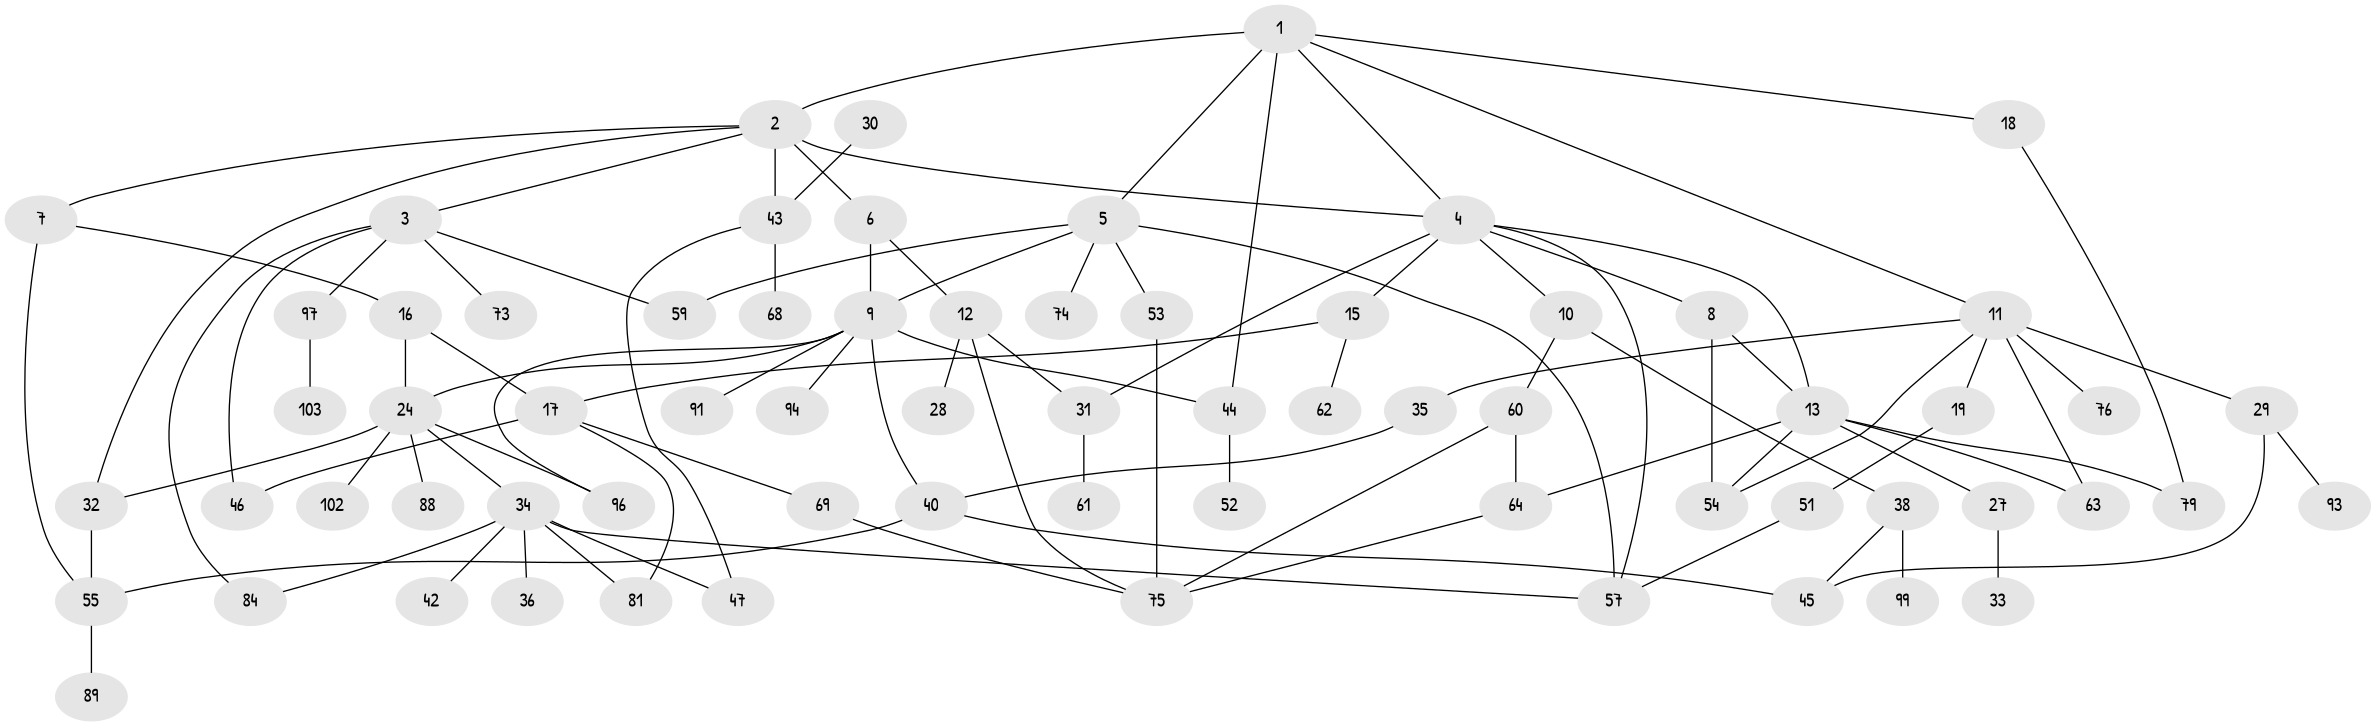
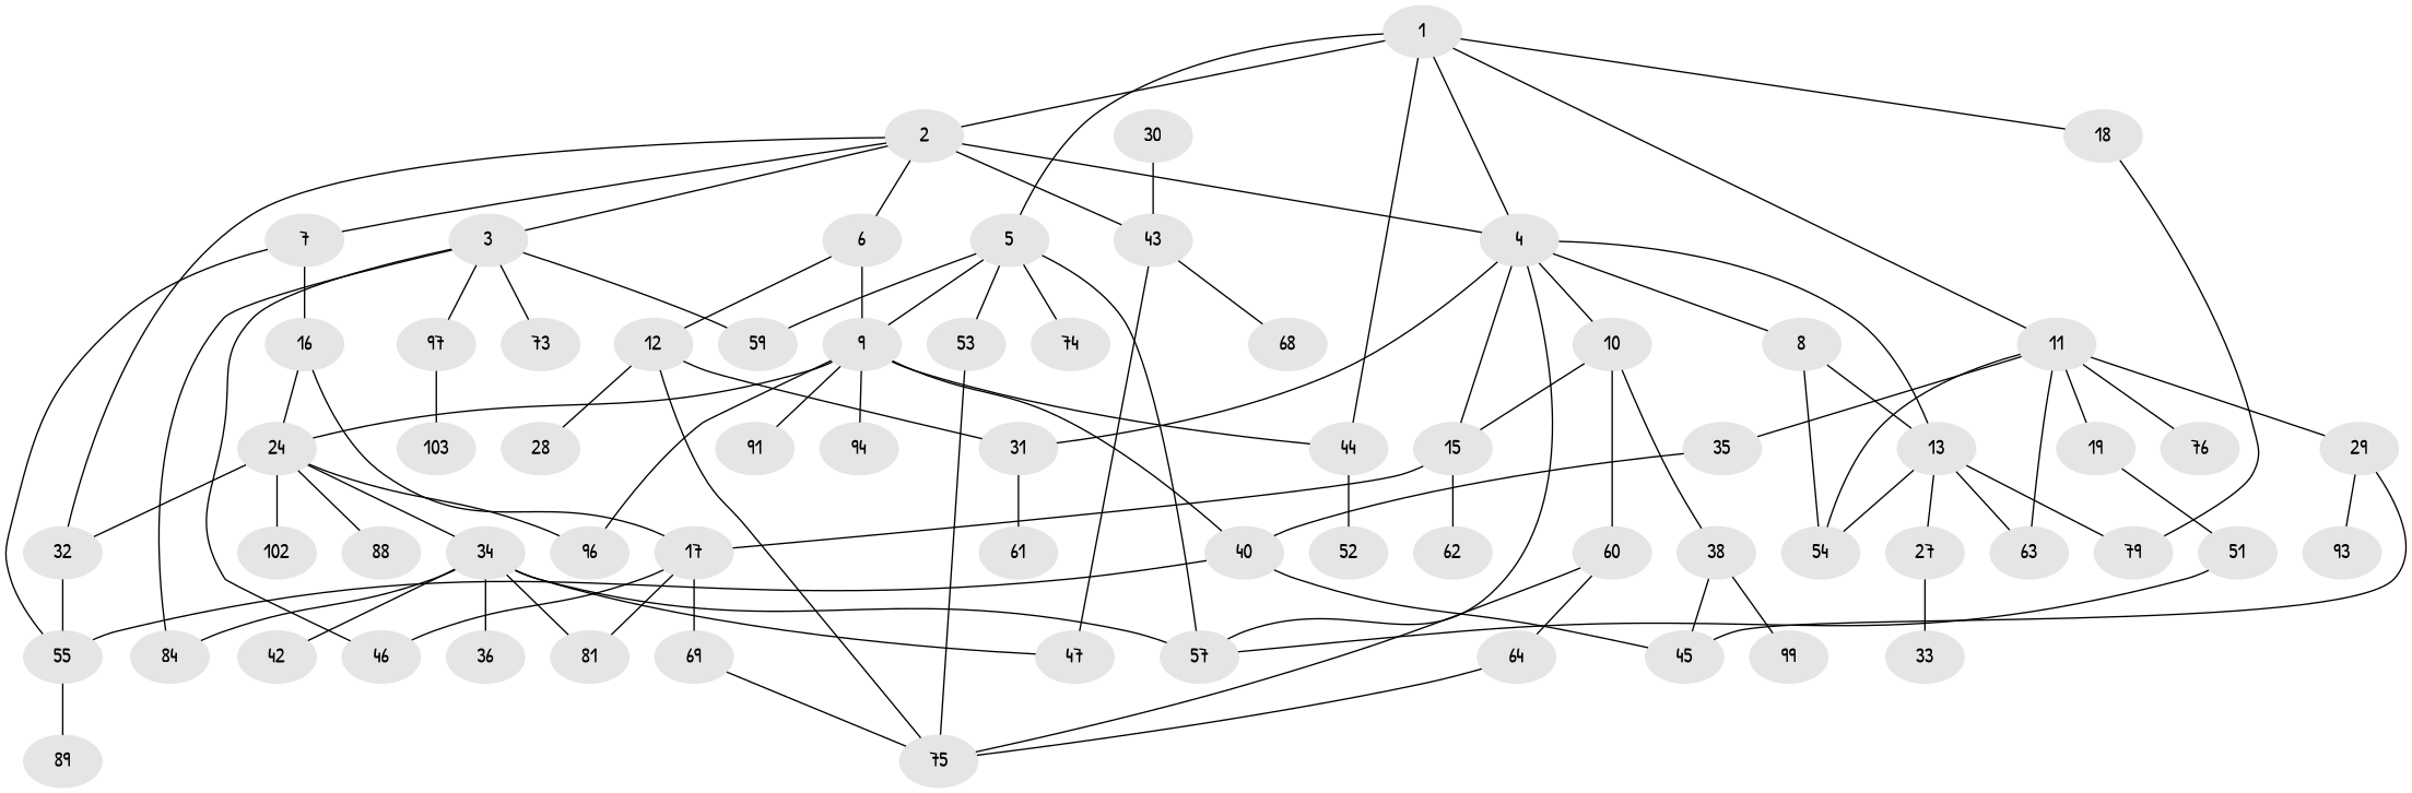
  graph {
    fontname="Patrick Hand"
    node [color=gray90 fontname="Patrick Hand" style=filled]
    edge [fontname="Patrick Hand"]
    1 [super="+101"]
    2 [super="+70"]
    4 [super="+21"]
    5 [super="+20"]
    11 [super="+41"]
    18 [super="+58"]
    44 [super="+85"]
    3 [super="+87"]
    6 [super="+67"]
    7
    32 [super="+82"]
    43 [super="+49"]
    8
    10 [super="+26"]
    13 [super="+23"]
    15 [super="+39"]
    31 [super="+50"]
    57 [super="+77"]
    59 [super="+78"]
    9 [super="+22"]
    53
    74
    54 [super="+86"]
    19
    29 [super="+66"]
    35
    63
    76
    79
    52
    46
    73
    84
    97
    12 [super="+14"]
    16 [super="+100"]
    55 [super="+56"]
    47
    68 [super="+72"]
    103
    38
    60
    27
    64
    17 [super="+37"]
    62
    61 [super="+95"]
    24 [super="+98"]
    40 [super="+71"]
    91
    94
    96
    75 [super="+80"]
    28
    89
    30
    34 [super="+83"]
    88
    102
    45 [super="+65"]
    99
    51 [super="+90"]
    93
    33
    81
    69
    42 [super="+48"]
    36 [super="+92"]
    1 -- 2 [weight=2]
    1 -- 4
    1 -- 5
    1 -- 11
    1 -- 18
    1 -- 44
    2 -- 4
    2 -- 3
    2 -- 6
    2 -- 7
    2 -- 32
    2 -- 43
    4 -- 8
    4 -- 10
    4 -- 13
    4 -- 15
    4 -- 31
    4 -- 57
    5 -- 57
    5 -- 59
    5 -- 9
    5 -- 53
    5 -- 74
    11 -- 54
    11 -- 19
    11 -- 29
    11 -- 35
    11 -- 63
    11 -- 76 [weight=2]
    18 -- 79
    44 -- 52
    3 -- 59
    3 -- 46
    3 -- 73
    3 -- 84
    3 -- 97
    6 -- 9
    6 -- 12
    7 -- 16
    7 -- 55
    32 -- 55
    43 -- 47
    43 -- 68
    8 -- 13
    8 -- 54
+   10 -- 15
    10 -- 38
    10 -- 60
    13 -- 54
    13 -- 63
    13 -- 79
    13 -- 27
-   13 -- 64
    15 -- 17
    15 -- 62
    31 -- 61
    9 -- 44
    9 -- 24
    9 -- 40
    9 -- 91
    9 -- 94
    9 -- 96
    53 -- 75
    19 -- 51
    29 -- 45
    29 -- 93
    35 -- 40
    97 -- 103
    12 -- 31
    12 -- 75
    12 -- 28
    16 -- 17
    16 -- 24
    55 -- 89
    38 -- 45
    38 -- 99
    60 -- 64
    60 -- 75
    27 -- 33
    64 -- 75
    17 -- 46
    17 -- 81
    17 -- 69
    24 -- 32
    24 -- 96
    24 -- 34
    24 -- 88
    24 -- 102
    40 -- 55
    40 -- 45
    30 -- 43
    34 -- 57
    34 -- 84
    34 -- 47
    34 -- 81
    34 -- 42
    34 -- 36
    51 -- 57
    69 -- 75
  }
